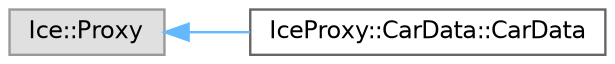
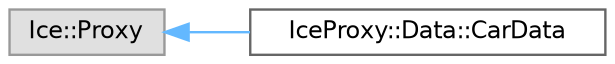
  digraph {
    rankdir=LR
    node [fontname=Helvetica fontsize=10 shape=box style=filled]
    n1 [color=grey60 fillcolor="#E0E0E0" height=0.2 label="Ice::Proxy" width=0.4]
-   n2 [color=grey40 fillcolor=white height=0.2 label="IceProxy::CarData::CarData" width=0.4]
+   n2 [color=grey40 fillcolor=white height=0.2 label="IceProxy::Data::CarData" width=0.4]
    n1 -> n2 [color=steelblue1 dir=back fontname=Helvetica fontsize=10 labelfontname=Helvetica labelfontsize=10 style=solid]
  }
